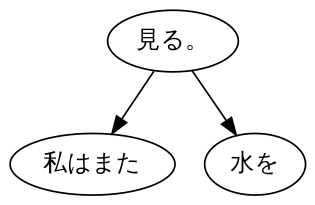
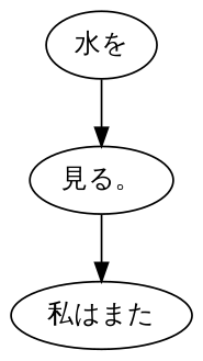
  digraph {
    n1 [label="私はまた"]
    n2 [label="見る。"]
    n3 [label="水を"]
    n2 -> n1
-   n2 -> n3
+   n3 -> n2
  }
